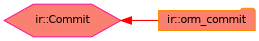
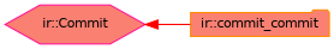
  digraph {
    rankdir=LR
    node [fillcolor=salmon fontname=Helvetica fontsize=10 style=filled]
-   n1 [color=darkorange fontcolor=black height=0.2 label="ir::orm_commit" shape=folder width=0.4]
+   n1 [color=darkorange fontcolor=black height=0.2 label="ir::commit_commit" shape=folder width=0.4]
    n2 [color=deeppink height=0.2 label="ir::Commit" shape=hexagon width=0.4]
    n2 -> n1 [color=red dir=back fontname=Helvetica fontsize=10 labelfontname=Helvetica labelfontsize=10 style=solid]
  }
